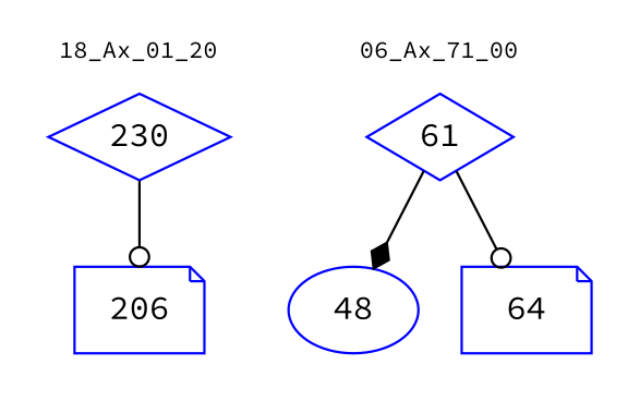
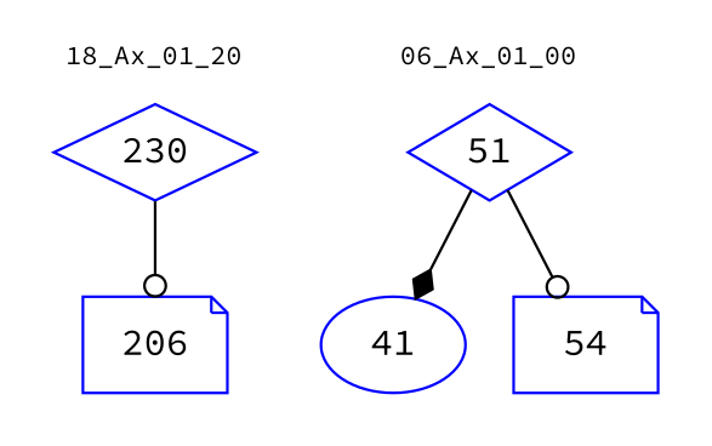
  digraph {
    fontname="Source Code Pro"
    node [color=blue fontname="Source Code Pro" shape=diamond]
    edge [arrowhead=odot color=black fontname="Source Code Pro"]
    n1 [label=230]
    n2 [label=206 shape=note]
-   n3 [label=61]
-   n4 [label=48 shape=ellipse]
-   n5 [label=64 shape=note]
+   n3 [label=51]
+   n4 [label=41 shape=ellipse]
+   n5 [label=54 shape=note]
    subgraph cluster_1 {
      color=white
      fontsize=10
      label="18_Ax_01_20"
      n1
      n2
    }
    subgraph cluster_2 {
      color=white
      fontsize=10
-     label="06_Ax_71_00"
+     label="06_Ax_01_00"
      n3
      n4
      n5
    }
    n1 -> n2
    n3 -> n4 [arrowhead=diamond]
    n3 -> n5
  }
